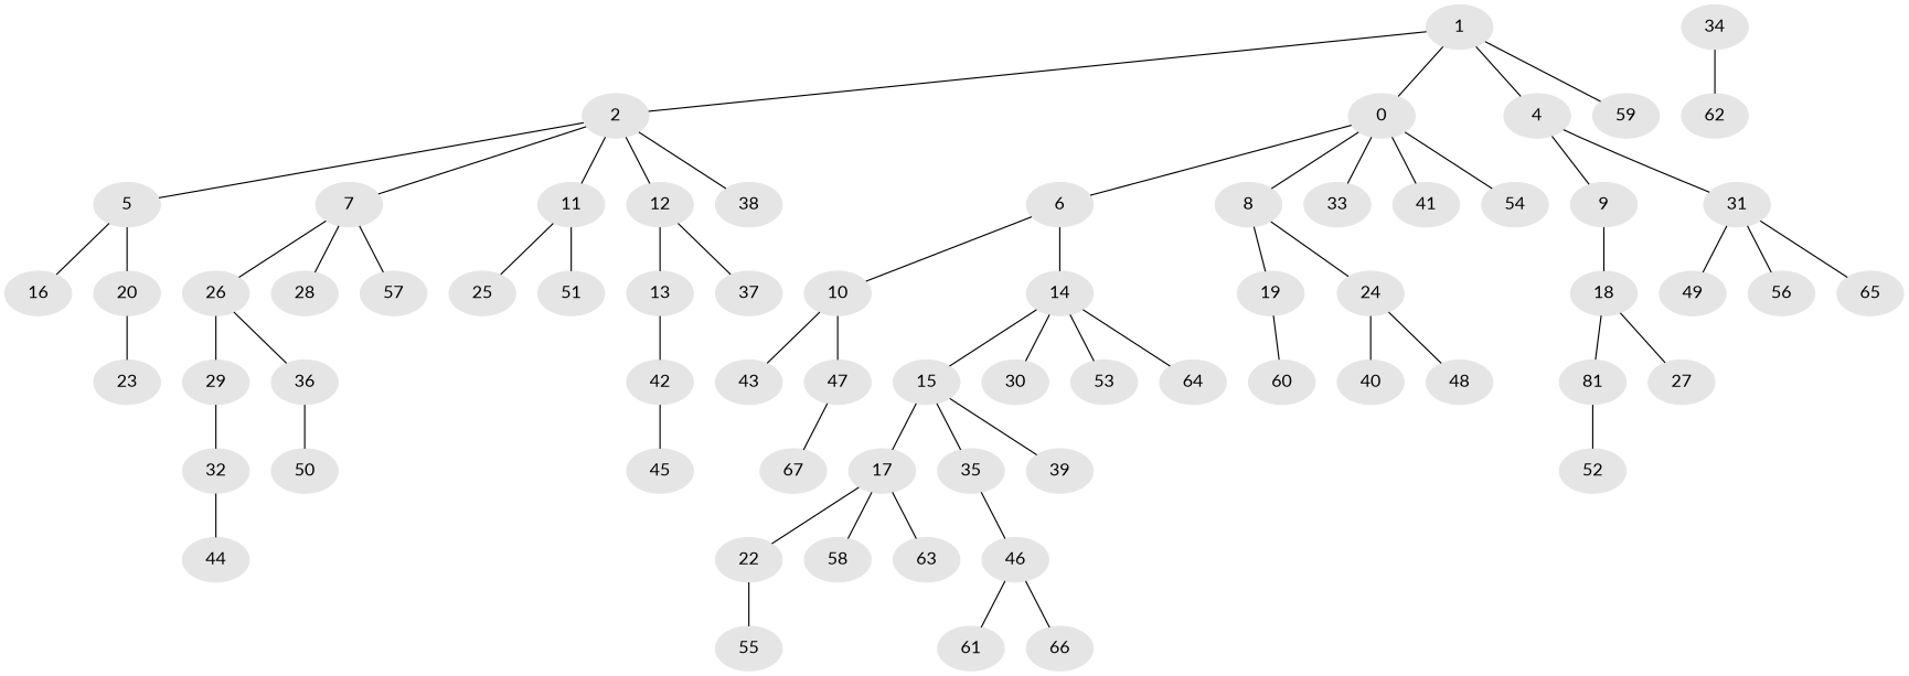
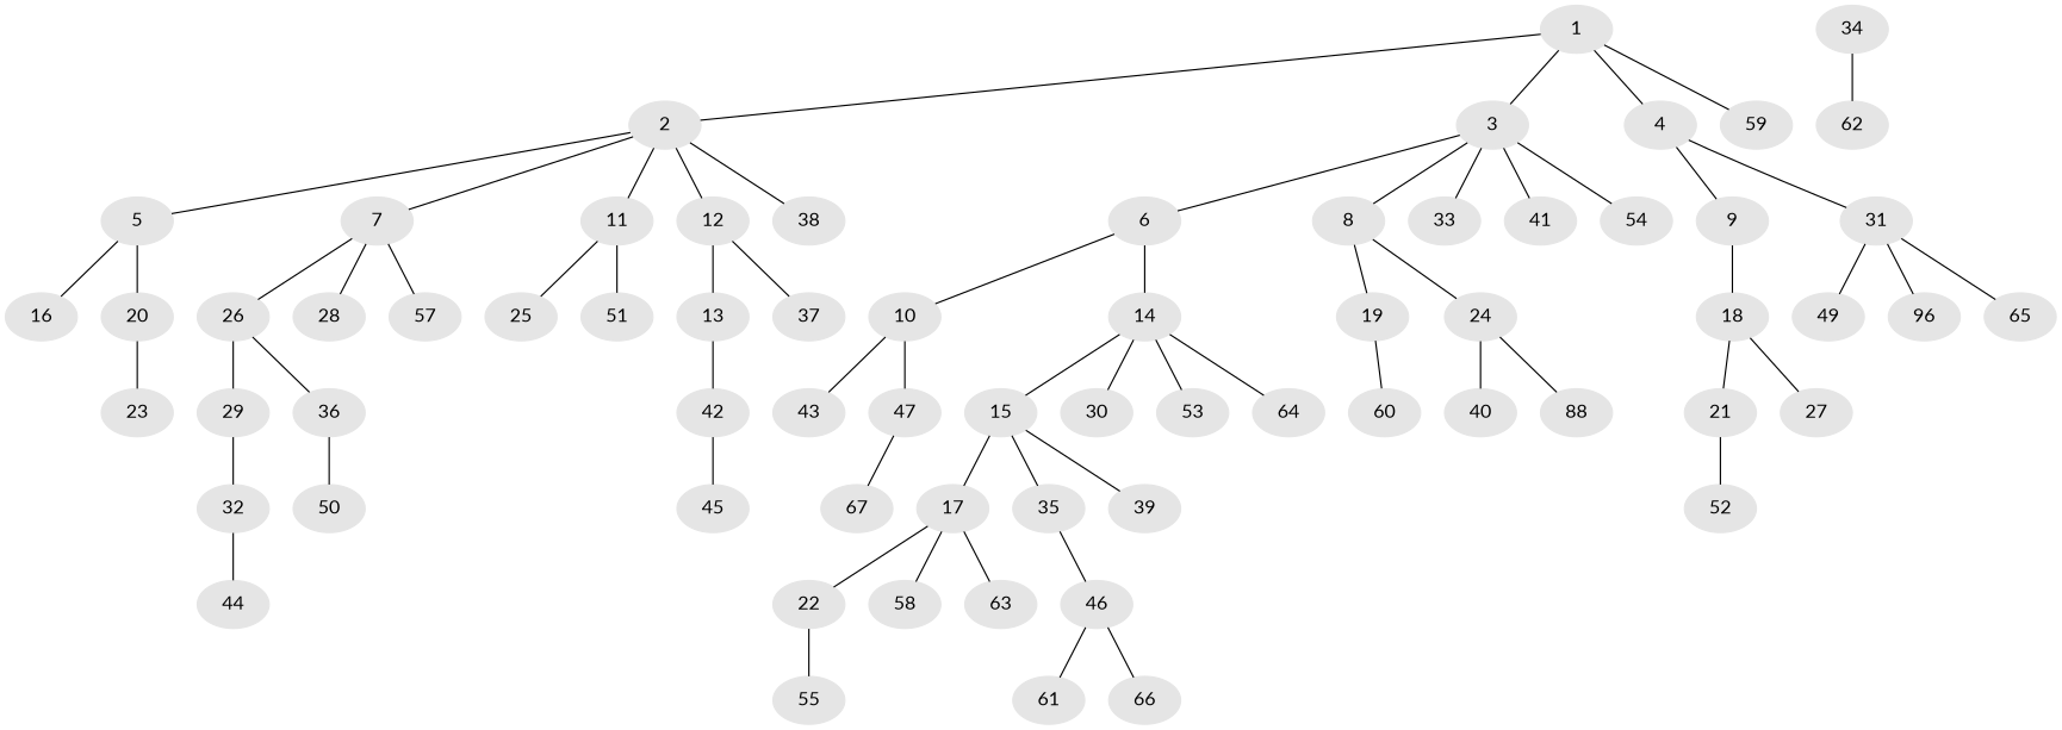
  graph {
    fontname=Lato
    node [color=gray90 fontname=Lato style=filled]
    edge [fontname=Lato]
    1
    2
-   3 [label=0]
+   3
    4
    59
    5
    7
    11
    12
    38
    6
    8
    33
    41
    54
    9
    31
    16
    20
    26
    28
    57
    25
    51
    13
    37
    10
    14
    19
    24
    18
    49
-   56
+   56 [label=96]
    65
    23
    43
    47
    15
    30
    53
    64
    29
    36
    60
    40
-   48
-   21 [label=81]
+   48 [label=88]
+   21
    27
    67
    42
    45
    17
    35
    39
    22
    58
    63
    34
    62
    46
    55
    52
    32
    50
    44
    61
    66
    1 -- 2
    1 -- 3
    1 -- 4
    1 -- 59
    2 -- 5
    2 -- 7
    2 -- 11
    2 -- 12
    2 -- 38
    3 -- 6
    3 -- 8
    3 -- 33
    3 -- 41
    3 -- 54
    4 -- 9
    4 -- 31
    5 -- 16
    5 -- 20
    7 -- 26
    7 -- 28
    7 -- 57
    11 -- 25
    11 -- 51
    12 -- 13
    12 -- 37
    6 -- 10
    6 -- 14
    8 -- 19
    8 -- 24
    9 -- 18
    31 -- 49
    31 -- 56
    31 -- 65
    20 -- 23
    26 -- 29
    26 -- 36
    13 -- 42
    10 -- 43
    10 -- 47
    14 -- 15
    14 -- 30
    14 -- 53
    14 -- 64
    19 -- 60
    24 -- 40
    24 -- 48
    18 -- 21
    18 -- 27
    47 -- 67
    15 -- 17
    15 -- 35
    15 -- 39
    29 -- 32
    36 -- 50
    21 -- 52
    42 -- 45
    17 -- 22
    17 -- 58
    17 -- 63
    35 -- 46
    22 -- 55
    34 -- 62
    46 -- 61
    46 -- 66
    32 -- 44
  }
